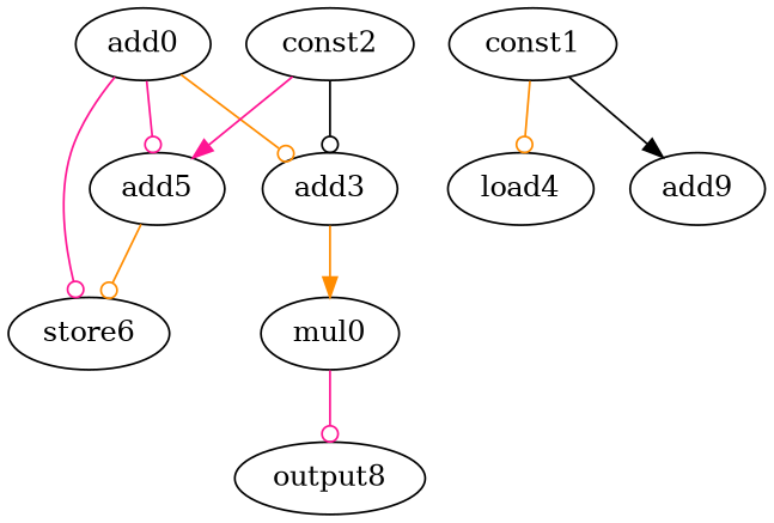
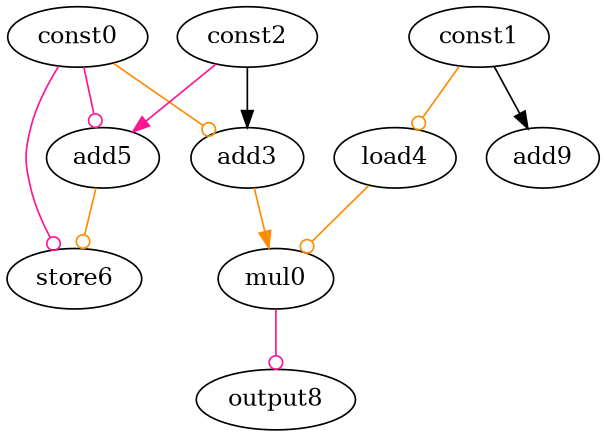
  digraph {
    node [opcode=const]
    edge [arrowhead=odot color=darkorange operand=0]
    add3 [opcode=add]
-   const0 [label=add0]
+   const0
    add5 [opcode=add]
    store6 [opcode=store]
    n5 [label=mul0 opcode=mul]
    load4 [opcode=load]
    const1
    n8 [label=add9 opcode=output]
    const2
    output8 [opcode=output]
    add3 -> n5 [arrowhead=normal]
    const0 -> add3
    const0 -> add5 [color=deeppink]
    const0 -> store6 [color=deeppink]
    add5 -> store6 [operand=1]
    n5 -> output8 [color=deeppink]
+   load4 -> n5 [operand=1]
    const1 -> load4
    const1 -> n8 [arrowhead=normal color=black]
-   const2 -> add3 [color=black operand=1]
+   const2 -> add3 [arrowhead=normal color=black operand=1]
    const2 -> add5 [arrowhead=normal color=deeppink operand=1]
  }
